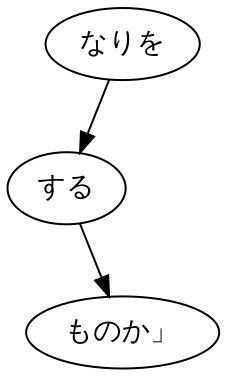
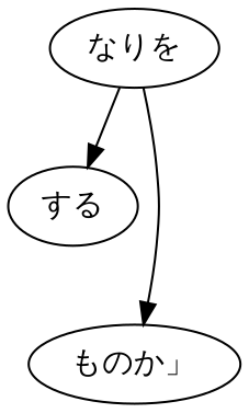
  digraph {
    fontname="DejaVu Sans"
    node [fontname="DejaVu Sans"]
    edge [fontname="DejaVu Sans"]
    n1 [label="する"]
    n2 [label="ものか」"]
    n3 [label="なりを"]
-   n1 -> n2
+   n3 -> n2
    n3 -> n1
  }
